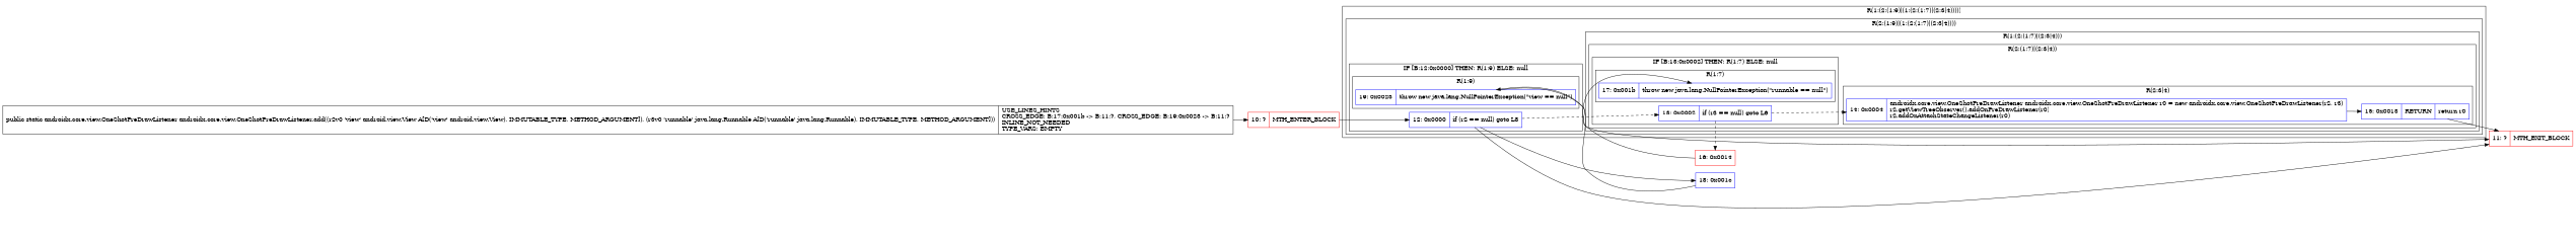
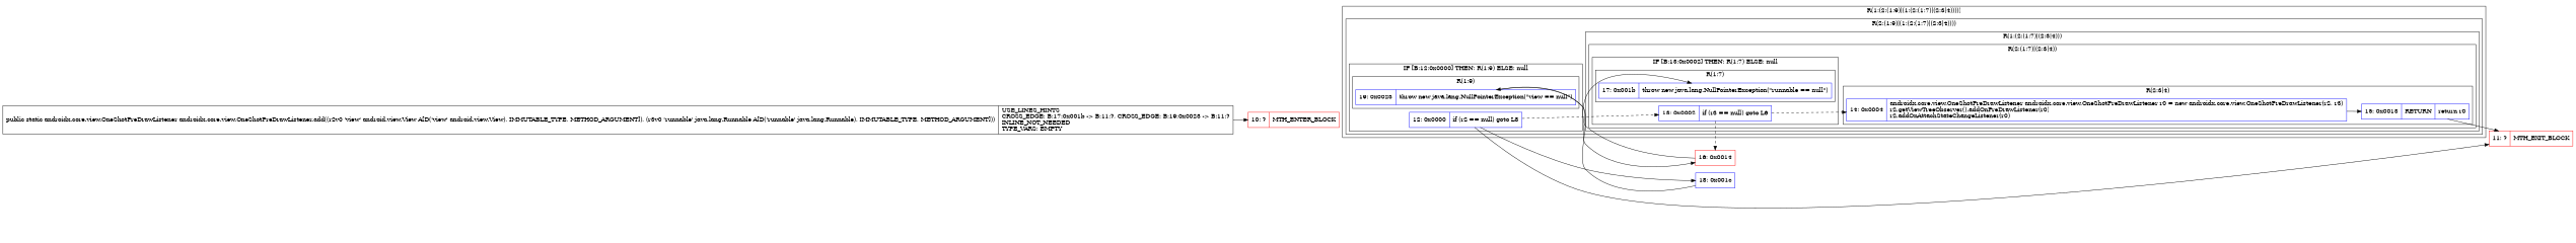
  digraph {
    rankdir=LR
    node [color=blue shape=record]
    n1 [label="{19\:\ 0x0023|throw new java.lang.NullPointerException(\"view == null\")\l}"]
    n2 [label="{12\:\ 0x0000|if (r2 == null) goto L8\l}"]
    n3 [label="{17\:\ 0x001b|throw new java.lang.NullPointerException(\"runnable == null\")\l}"]
    n4 [label="{13\:\ 0x0002|if (r3 == null) goto L6\l}"]
    n5 [label="{14\:\ 0x0004|androidx.core.view.OneShotPreDrawListener androidx.core.view.OneShotPreDrawListener r0 = new androidx.core.view.OneShotPreDrawListener(r2, r3)\lr2.getViewTreeObserver().addOnPreDrawListener(r0)\lr2.addOnAttachStateChangeListener(r0)\l}"]
    n6 [label="{15\:\ 0x0013|RETURN\l|return r0\l}"]
    n7 [color=red label="{11\:\ ?|MTH_EXIT_BLOCK\l}"]
    n8 [label="{18\:\ 0x001c}"]
    n9 [color=red label="{16\:\ 0x0014}"]
    n10 [color=red label="{10\:\ ?|MTH_ENTER_BLOCK\l}"]
    n11 [label="{public static androidx.core.view.OneShotPreDrawListener androidx.core.view.OneShotPreDrawListener.add((r2v0 'view' android.view.View A[D('view' android.view.View), IMMUTABLE_TYPE, METHOD_ARGUMENT]), (r3v0 'runnable' java.lang.Runnable A[D('runnable' java.lang.Runnable), IMMUTABLE_TYPE, METHOD_ARGUMENT]))  | USE_LINES_HINTS\lCROSS_EDGE: B:17:0x001b \-\> B:11:?, CROSS_EDGE: B:19:0x0023 \-\> B:11:?\lINLINE_NOT_NEEDED\lTYPE_VARS: EMPTY\l}" color=""]
    subgraph cluster_1 {
      label="R(1:(2:(1:9)|(1:(2:(1:7)|(2:3|4)))))"
      subgraph cluster_2 {
        label="R(2:(1:9)|(1:(2:(1:7)|(2:3|4))))"
        subgraph cluster_3 {
          label="IF [B:12:0x0000] THEN: R(1:9) ELSE: null"
          n2
          subgraph cluster_4 {
            label="R(1:9)"
            n1
          }
        }
        subgraph cluster_5 {
          label="R(1:(2:(1:7)|(2:3|4)))"
          subgraph cluster_6 {
            label="R(2:(1:7)|(2:3|4))"
            subgraph cluster_7 {
              label="IF [B:13:0x0002] THEN: R(1:7) ELSE: null"
              n4
              subgraph cluster_8 {
                label="R(1:7)"
                n3
              }
            }
            subgraph cluster_9 {
              label="R(2:3|4)"
              n5
              n6
            }
          }
        }
      }
    }
-   n1 -> n7
+   n1 -> n9
    n2 -> n4 [style=dashed]
    n2 -> n7
    n2 -> n8
    n4 -> n5 [style=dashed]
    n4 -> n9 [style=dashed]
    n5 -> n6
    n6 -> n7
    n8 -> n1
    n9 -> n3
-   n10 -> n2
    n11 -> n10
  }
